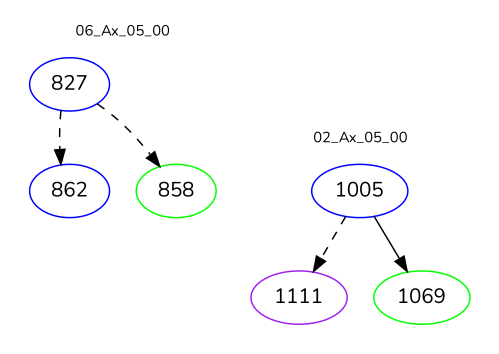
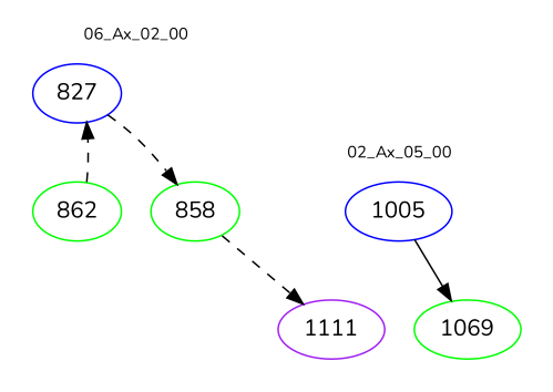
  digraph {
    fontname=Nunito
    node [color=blue fontname=Nunito]
    edge [color=black fontname=Nunito style=dashed]
    n1 [label=827]
-   n2 [label=862]
+   n2 [color=green label=862]
    n3 [color=green label=858]
    n4 [label=1005]
    n5 [color=green label=1069]
    n6 [color=purple label=1111]
    subgraph cluster_1 {
      color=white
      fontsize=10
-     label="06_Ax_05_00"
+     label="06_Ax_02_00"
      n1
      n2
      n3
    }
    subgraph cluster_2 {
      color=white
      fontsize=10
      label="02_Ax_05_00"
      n4
      n5
      n6
    }
-   n1 -> n2
+   n2 -> n1
    n1 -> n3
    n4 -> n5 [style=solid]
-   n4 -> n6
+   n3 -> n6
  }
